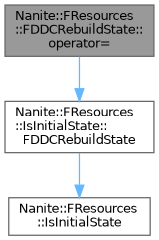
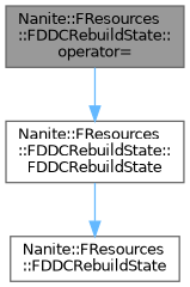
  digraph {
    rankdir=TB
    node [color=grey40 fillcolor=white fontname=Helvetica fontsize=10 shape=box style=filled]
    edge [color=steelblue1 fontname=Helvetica fontsize=10 labelfontname=Helvetica labelfontsize=10 style=solid]
    n1 [color=gray40 fillcolor=grey60 fontcolor=black height=0.2 label="Nanite::FResources\l::FDDCRebuildState::\loperator=" width=0.4]
-   n2 [height=0.2 label="Nanite::FResources\l::IsInitialState::\lFDDCRebuildState" width=0.4]
-   n3 [height=0.2 label="Nanite::FResources\l::IsInitialState" width=0.4]
+   n2 [height=0.2 label="Nanite::FResources\l::FDDCRebuildState::\lFDDCRebuildState" width=0.4]
+   n3 [height=0.2 label="Nanite::FResources\l::FDDCRebuildState" width=0.4]
    n1 -> n2
    n2 -> n3
  }
